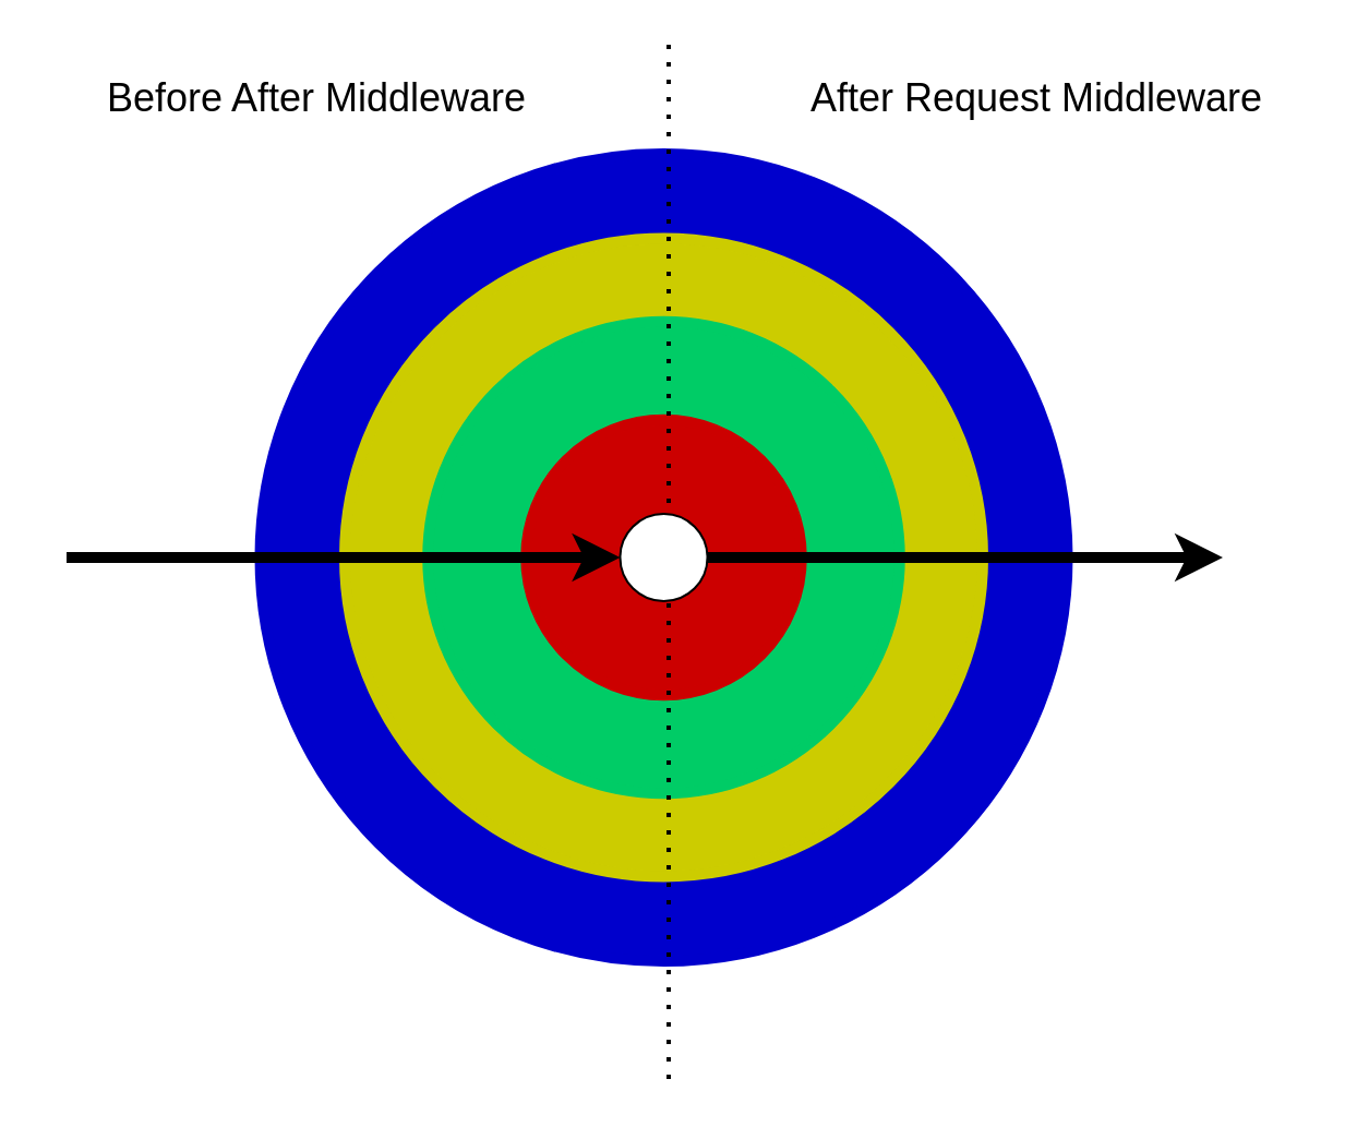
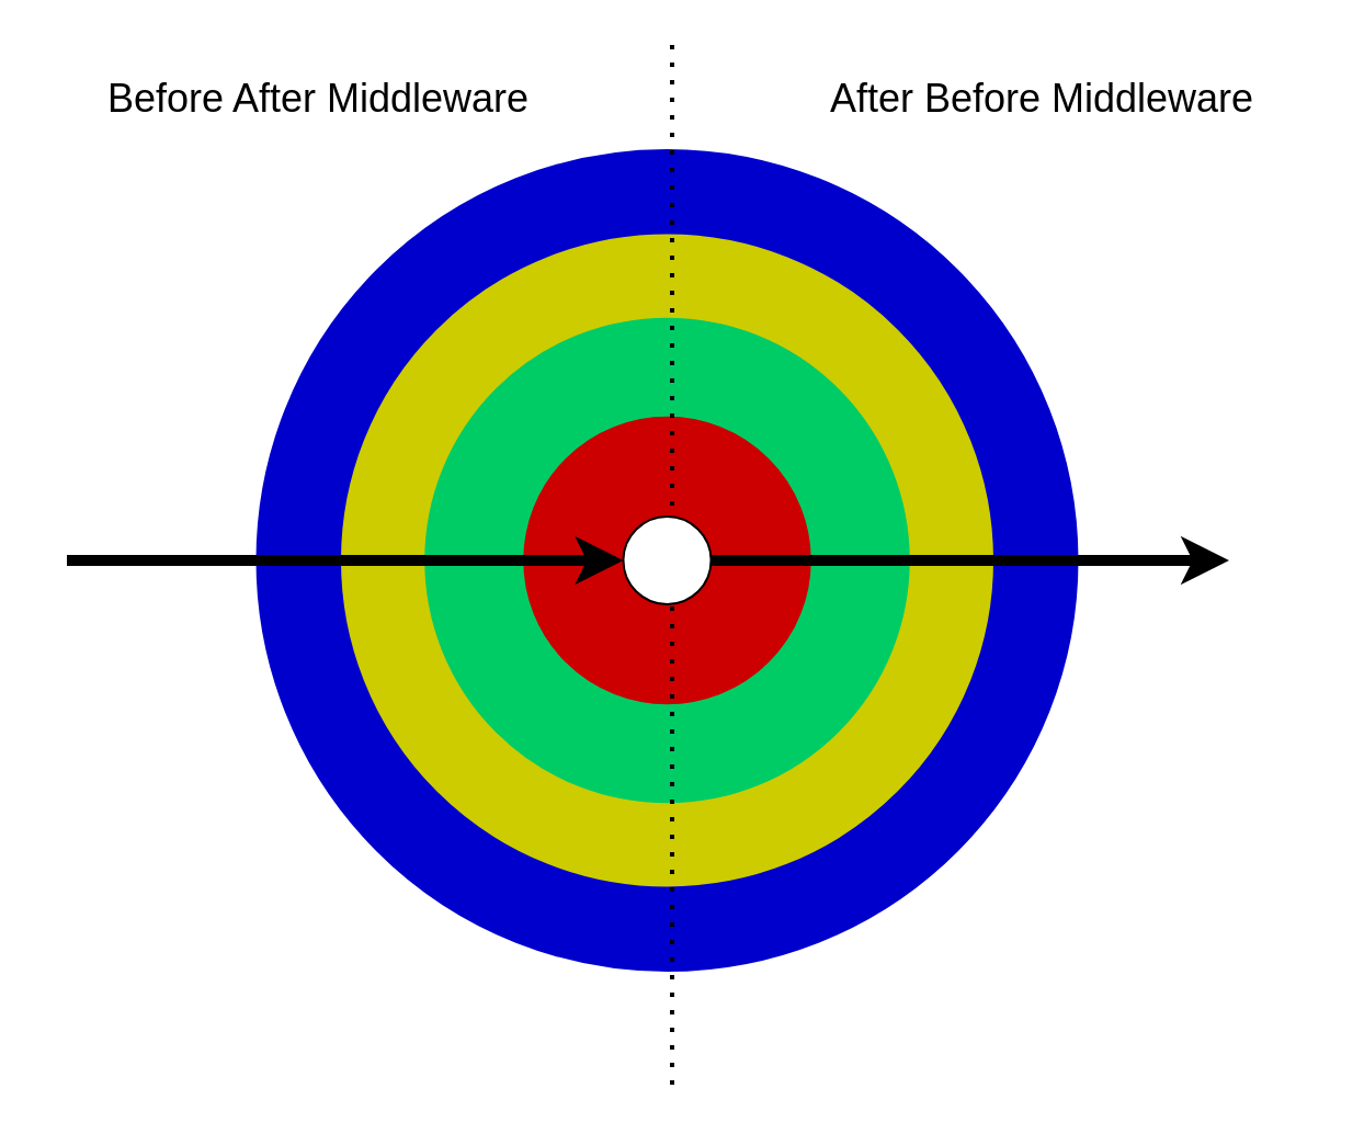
  <mxCell id="0" />
  <mxCell id="1" parent="0" />
  <mxCell id="2" value="" style="ellipse;whiteSpace=wrap;html=1;aspect=fixed;strokeColor=#0000CC;strokeWidth=5;gradientColor=none;fillColor=#0000CC;" parent="1" vertex="1"><mxGeometry x="118.75" y="70" width="370" height="370" as="geometry" /></mxCell>
  <mxCell id="3" value="" style="ellipse;whiteSpace=wrap;html=1;aspect=fixed;strokeColor=#CCCC00;strokeWidth=5;fillColor=#CCCC00;" parent="1" vertex="1"><mxGeometry x="157.5" y="108.75" width="292.5" height="292.5" as="geometry" /></mxCell>
  <mxCell id="4" value="" style="ellipse;whiteSpace=wrap;html=1;aspect=fixed;strokeColor=#00CC66;strokeWidth=5;fillColor=#00CC66;" parent="1" vertex="1"><mxGeometry x="195.625" y="146.875" width="216.25" height="216.25" as="geometry" /></mxCell>
  <mxCell id="5" value="" style="ellipse;whiteSpace=wrap;html=1;aspect=fixed;strokeColor=#CC0000;strokeWidth=5;fillColor=#CC0000;" parent="1" vertex="1"><mxGeometry x="240.625" y="191.875" width="126.25" height="126.25" as="geometry" /></mxCell>
  <mxCell id="6" value="" style="endArrow=classic;html=1;rounded=0;strokeWidth=5;" parent="1" source="10" edge="1"><mxGeometry width="50" height="50" relative="1" as="geometry"><mxPoint x="30" y="260" as="sourcePoint" /><mxPoint x="560" y="255" as="targetPoint" /></mxGeometry></mxCell>
  <mxCell id="7" value="" style="endArrow=none;dashed=1;html=1;dashPattern=1 3;strokeWidth=2;rounded=0;" parent="1" edge="1"><mxGeometry width="50" height="50" relative="1" as="geometry"><mxPoint x="306" y="20" as="sourcePoint" /><mxPoint x="306" y="500" as="targetPoint" /></mxGeometry></mxCell>
  <mxCell id="8" value="&lt;font style=&quot;font-size: 18px;&quot;&gt;Before After Middleware&lt;/font&gt;" style="text;html=1;strokeColor=none;fillColor=none;align=center;verticalAlign=middle;whiteSpace=wrap;rounded=0;" parent="1" vertex="1"><mxGeometry x="20" y="30" width="250" height="30" as="geometry" /></mxCell>
  <mxCell id="9" value="" style="endArrow=classic;html=1;rounded=0;strokeWidth=5;" parent="1" target="10" edge="1"><mxGeometry width="50" height="50" relative="1" as="geometry"><mxPoint x="30" y="255" as="sourcePoint" /><mxPoint x="560" y="260" as="targetPoint" /></mxGeometry></mxCell>
  <mxCell id="10" value="" style="ellipse;whiteSpace=wrap;html=1;aspect=fixed;" parent="1" vertex="1"><mxGeometry x="283.75" y="235" width="40" height="40" as="geometry" /></mxCell>
- <mxCell id="11" value="&lt;font style=&quot;font-size: 18px;&quot;&gt;After Request Middleware&lt;/font&gt;" style="text;html=1;strokeColor=none;fillColor=none;align=center;verticalAlign=middle;whiteSpace=wrap;rounded=0;" parent="1" vertex="1"><mxGeometry x="350" y="30" width="250" height="30" as="geometry" /></mxCell>
+ <mxCell id="11" value="&lt;font style=&quot;font-size: 18px;&quot;&gt;After Before Middleware&lt;/font&gt;" style="text;html=1;strokeColor=none;fillColor=none;align=center;verticalAlign=middle;whiteSpace=wrap;rounded=0;" parent="1" vertex="1"><mxGeometry x="350" y="30" width="250" height="30" as="geometry" /></mxCell>
